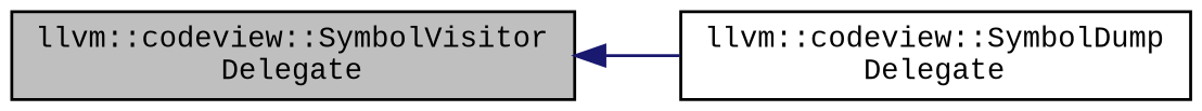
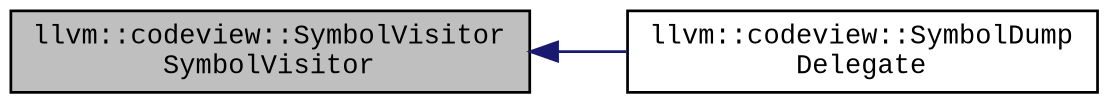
  digraph {
    rankdir=LR
    fontname="Liberation Mono"
    node [color=black fontname="Liberation Mono" fontsize=10 shape=box]
-   n1 [fillcolor=grey75 fontcolor=black height=0.2 label="llvm::codeview::SymbolVisitor\lDelegate" style=filled width=0.4]
+   n1 [fillcolor=grey75 fontcolor=black height=0.2 label="llvm::codeview::SymbolVisitor\lSymbolVisitor" style=filled width=0.4]
    n2 [height=0.2 label="llvm::codeview::SymbolDump\lDelegate" width=0.4]
    n1 -> n2 [color=midnightblue dir=back fontname="Liberation Mono" fontsize=10 labelfontname=Helvetica labelfontsize=10 style=solid]
  }
